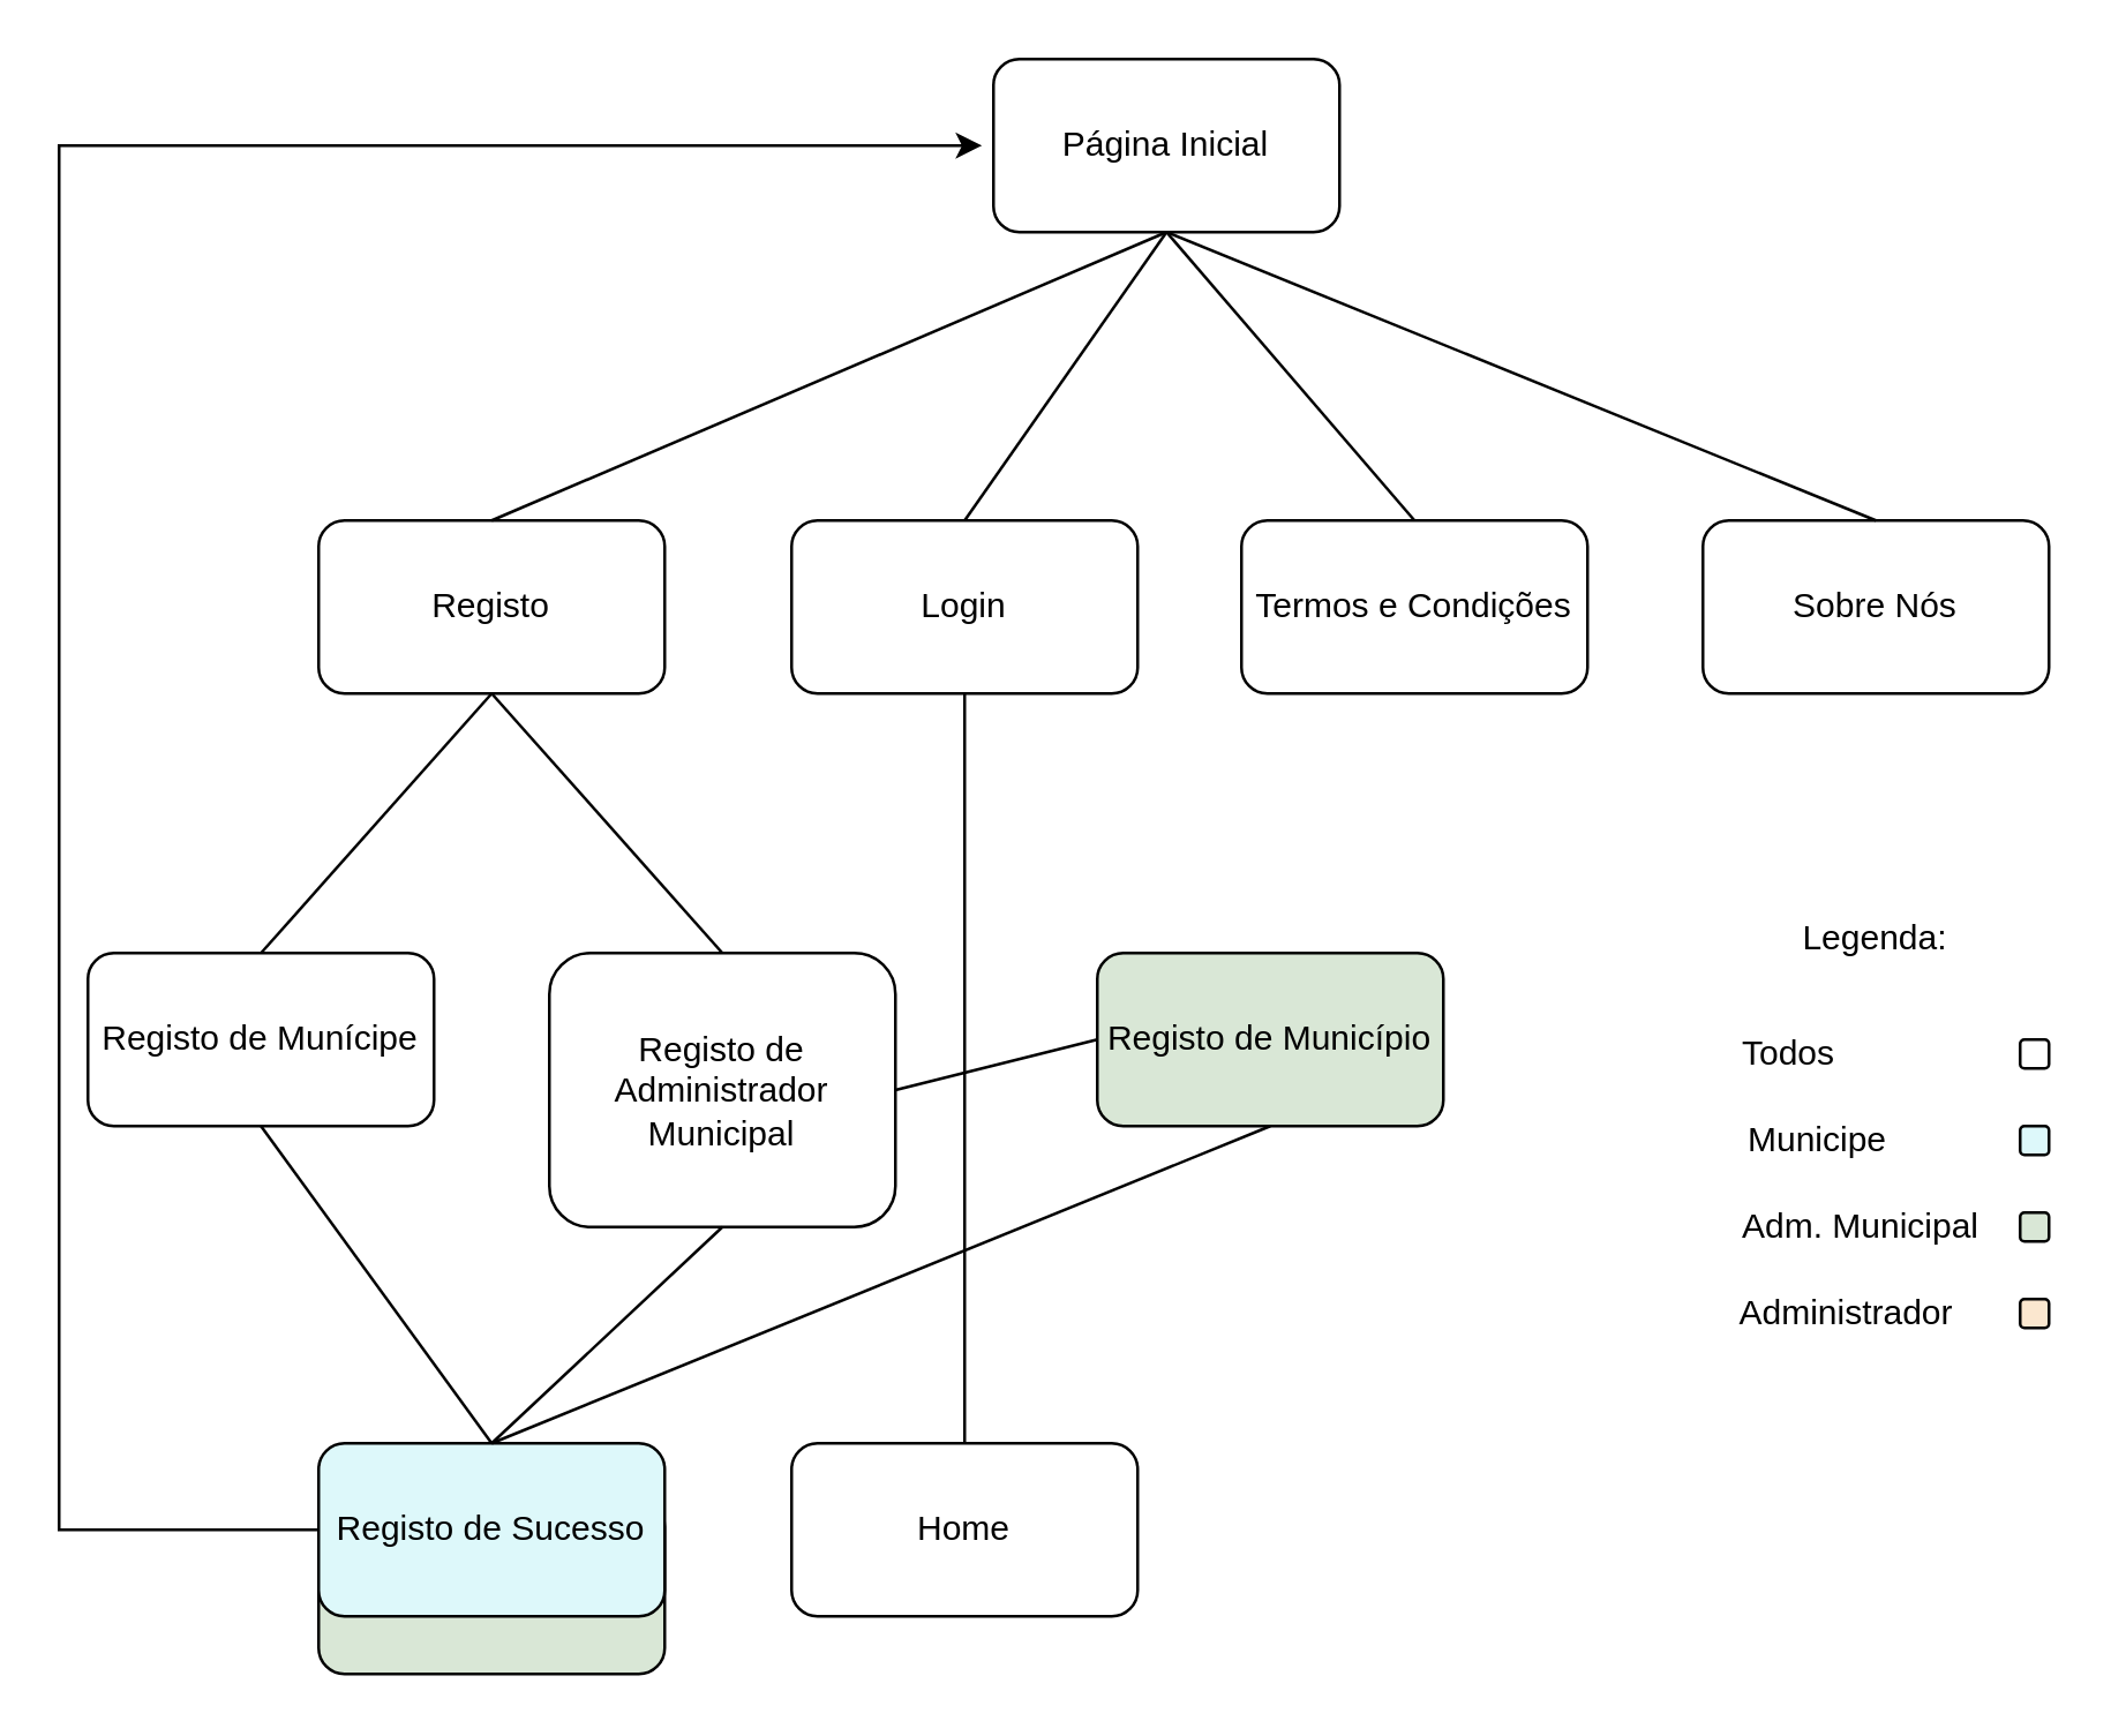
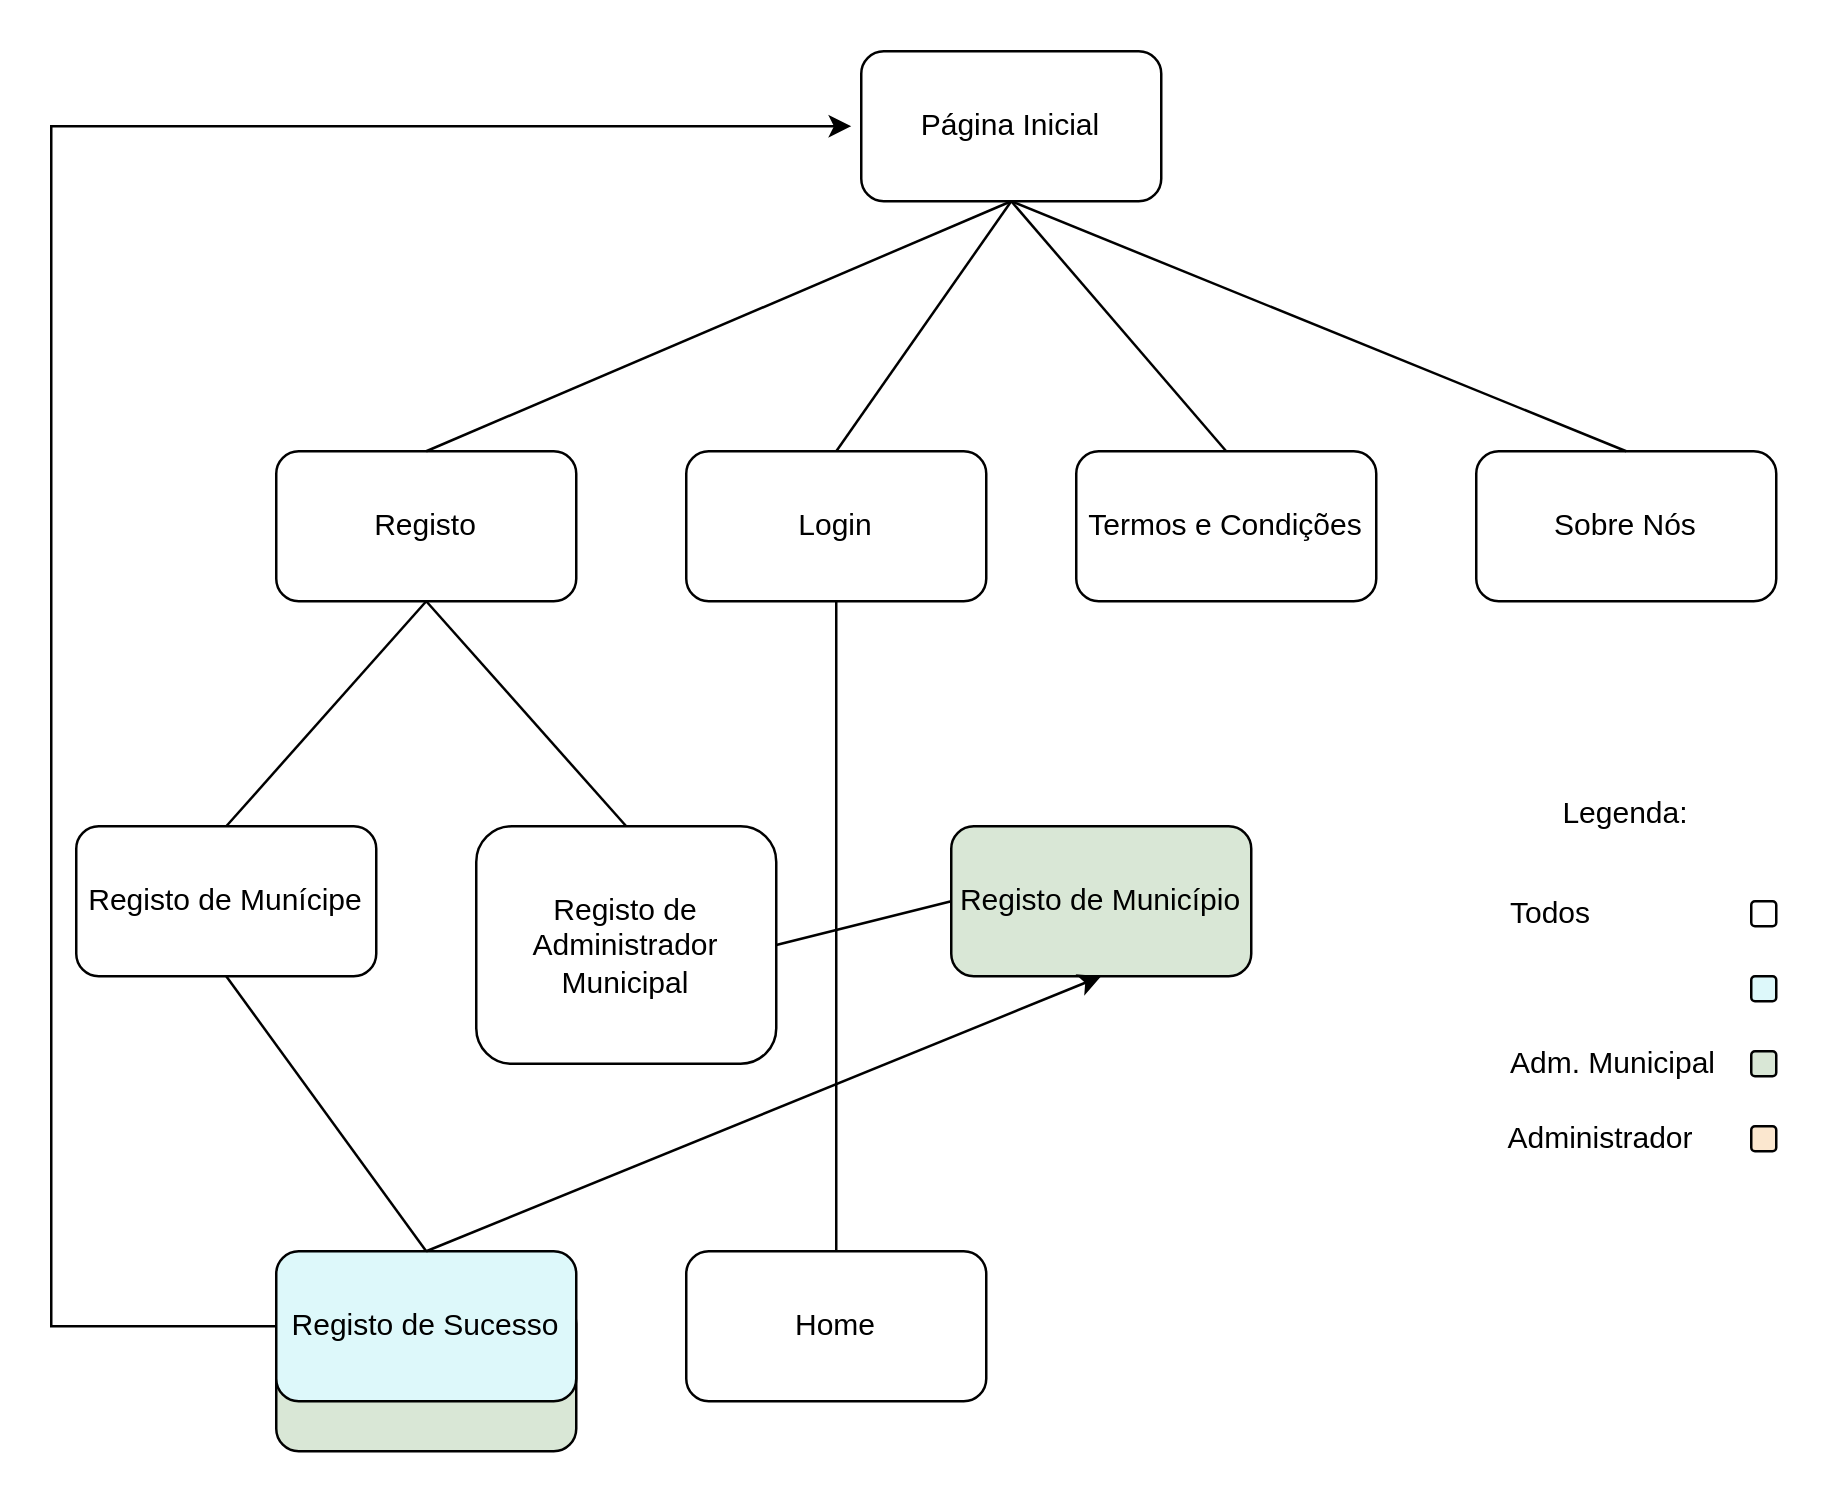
  <mxCell id="0" />
  <mxCell id="1" parent="0" />
  <mxCell id="2" value="" style="rounded=1;whiteSpace=wrap;html=1;fillColor=#D9E7D6;shadow=0;" vertex="1" parent="1"><mxGeometry x="110" y="520" width="120" height="60" as="geometry" /></mxCell>
  <mxCell id="3" value="Página Inicial" style="rounded=1;whiteSpace=wrap;html=1;" vertex="1" parent="1"><mxGeometry x="344" y="20" width="120" height="60" as="geometry" /></mxCell>
  <mxCell id="4" value="Login" style="rounded=1;whiteSpace=wrap;html=1;" vertex="1" parent="1"><mxGeometry x="274" y="180" width="120" height="60" as="geometry" /></mxCell>
  <mxCell id="5" value="Registo" style="rounded=1;whiteSpace=wrap;html=1;" vertex="1" parent="1"><mxGeometry x="110" y="180" width="120" height="60" as="geometry" /></mxCell>
  <mxCell id="6" value="Termos e Condições" style="rounded=1;whiteSpace=wrap;html=1;" vertex="1" parent="1"><mxGeometry x="430" y="180" width="120" height="60" as="geometry" /></mxCell>
  <mxCell id="7" value="Sobre Nós" style="rounded=1;whiteSpace=wrap;html=1;" vertex="1" parent="1"><mxGeometry x="590" y="180" width="120" height="60" as="geometry" /></mxCell>
  <mxCell id="8" value="Registo de Munícipe" style="rounded=1;whiteSpace=wrap;html=1;" vertex="1" parent="1"><mxGeometry x="30" y="330" width="120" height="60" as="geometry" /></mxCell>
  <mxCell id="9" value="Registo de Administrador Municipal" style="rounded=1;whiteSpace=wrap;html=1;" vertex="1" parent="1"><mxGeometry x="190" y="330" width="120" height="95" as="geometry" /></mxCell>
  <mxCell id="10" value="" style="endArrow=none;html=1;rounded=0;exitX=0.5;exitY=1;exitDx=0;exitDy=0;entryX=0.5;entryY=0;entryDx=0;entryDy=0;" edge="1" parent="1" source="3" target="4"><mxGeometry width="50" height="50" relative="1" as="geometry"><mxPoint x="450" y="340" as="sourcePoint" /><mxPoint x="500" y="290" as="targetPoint" /></mxGeometry></mxCell>
  <mxCell id="11" value="" style="endArrow=none;html=1;rounded=0;exitX=0.5;exitY=1;exitDx=0;exitDy=0;entryX=0.5;entryY=0;entryDx=0;entryDy=0;" edge="1" parent="1" source="3" target="5"><mxGeometry width="50" height="50" relative="1" as="geometry"><mxPoint x="414" y="90" as="sourcePoint" /><mxPoint x="180" y="190" as="targetPoint" /></mxGeometry></mxCell>
  <mxCell id="12" value="" style="endArrow=none;html=1;rounded=0;entryX=0.5;entryY=1;entryDx=0;entryDy=0;exitX=0.5;exitY=0;exitDx=0;exitDy=0;" edge="1" parent="1" source="6" target="3"><mxGeometry width="50" height="50" relative="1" as="geometry"><mxPoint x="410" y="150" as="sourcePoint" /><mxPoint x="460" y="100" as="targetPoint" /></mxGeometry></mxCell>
  <mxCell id="13" value="" style="endArrow=none;html=1;rounded=0;entryX=0.5;entryY=1;entryDx=0;entryDy=0;exitX=0.5;exitY=0;exitDx=0;exitDy=0;" edge="1" parent="1" source="7" target="3"><mxGeometry width="50" height="50" relative="1" as="geometry"><mxPoint x="530" y="150" as="sourcePoint" /><mxPoint x="580" y="100" as="targetPoint" /></mxGeometry></mxCell>
  <mxCell id="14" value="" style="endArrow=none;html=1;rounded=0;entryX=0.5;entryY=1;entryDx=0;entryDy=0;exitX=0.5;exitY=0;exitDx=0;exitDy=0;" edge="1" parent="1" source="8" target="5"><mxGeometry width="50" height="50" relative="1" as="geometry"><mxPoint x="250" y="310" as="sourcePoint" /><mxPoint x="300" y="260" as="targetPoint" /></mxGeometry></mxCell>
  <mxCell id="15" value="" style="endArrow=none;html=1;rounded=0;entryX=0.5;entryY=1;entryDx=0;entryDy=0;exitX=0.5;exitY=0;exitDx=0;exitDy=0;" edge="1" parent="1" source="9" target="5"><mxGeometry width="50" height="50" relative="1" as="geometry"><mxPoint x="400" y="320" as="sourcePoint" /><mxPoint x="450" y="270" as="targetPoint" /></mxGeometry></mxCell>
  <mxCell id="16" style="edgeStyle=orthogonalEdgeStyle;rounded=0;orthogonalLoop=1;jettySize=auto;html=1;" edge="1" parent="1" source="17"><mxGeometry relative="1" as="geometry"><mxPoint x="340" y="50" as="targetPoint" /><Array as="points"><mxPoint x="20" y="530" /><mxPoint x="20" y="50" /></Array></mxGeometry></mxCell>
  <mxCell id="17" value="Registo de Sucesso" style="rounded=1;whiteSpace=wrap;html=1;fillColor=#DDF8FA;" vertex="1" parent="1"><mxGeometry x="110" y="500" width="120" height="60" as="geometry" /></mxCell>
- <mxCell id="18" value="" style="endArrow=none;html=1;rounded=0;entryX=0.5;entryY=1;entryDx=0;entryDy=0;exitX=0.5;exitY=0;exitDx=0;exitDy=0;" edge="1" parent="1" source="17" target="9"><mxGeometry width="50" height="50" relative="1" as="geometry"><mxPoint x="450" y="340" as="sourcePoint" /><mxPoint x="500" y="290" as="targetPoint" /></mxGeometry></mxCell>
  <mxCell id="19" value="" style="endArrow=none;html=1;rounded=0;exitX=0.5;exitY=0;exitDx=0;exitDy=0;entryX=0.5;entryY=1;entryDx=0;entryDy=0;" edge="1" parent="1" source="17" target="8"><mxGeometry width="50" height="50" relative="1" as="geometry"><mxPoint x="130" y="430" as="sourcePoint" /><mxPoint x="180" y="380" as="targetPoint" /></mxGeometry></mxCell>
  <mxCell id="20" value="Home" style="rounded=1;whiteSpace=wrap;html=1;" vertex="1" parent="1"><mxGeometry x="274" y="500" width="120" height="60" as="geometry" /></mxCell>
  <mxCell id="21" value="" style="endArrow=none;html=1;rounded=0;entryX=0.5;entryY=1;entryDx=0;entryDy=0;exitX=0.5;exitY=0;exitDx=0;exitDy=0;" edge="1" parent="1" source="20" target="4"><mxGeometry width="50" height="50" relative="1" as="geometry"><mxPoint x="140" y="320" as="sourcePoint" /><mxPoint x="190" y="270" as="targetPoint" /></mxGeometry></mxCell>
  <mxCell id="22" value="Registo de Município" style="rounded=1;whiteSpace=wrap;html=1;fillColor=#D9E7D6;" vertex="1" parent="1"><mxGeometry x="380" y="330" width="120" height="60" as="geometry" /></mxCell>
  <mxCell id="23" value="" style="endArrow=none;html=1;rounded=0;exitX=1;exitY=0.5;exitDx=0;exitDy=0;entryX=0;entryY=0.5;entryDx=0;entryDy=0;" edge="1" parent="1" source="9" target="22"><mxGeometry width="50" height="50" relative="1" as="geometry"><mxPoint x="540" y="480" as="sourcePoint" /><mxPoint x="590" y="430" as="targetPoint" /></mxGeometry></mxCell>
- <mxCell id="24" value="" style="endArrow=none;html=1;rounded=0;entryX=0.5;entryY=1;entryDx=0;entryDy=0;exitX=0.5;exitY=0;exitDx=0;exitDy=0;" edge="1" parent="1" source="17" target="22"><mxGeometry width="50" height="50" relative="1" as="geometry"><mxPoint x="570" y="500" as="sourcePoint" /><mxPoint x="620" y="450" as="targetPoint" /></mxGeometry></mxCell>
+ <mxCell id="24" value="" style="endArrow=classic;html=1;rounded=0;entryX=0.5;entryY=1;entryDx=0;entryDy=0;exitX=0.5;exitY=0;exitDx=0;exitDy=0;" edge="1" parent="1" source="17" target="22"><mxGeometry width="50" height="50" relative="1" as="geometry"><mxPoint x="570" y="500" as="sourcePoint" /><mxPoint x="620" y="450" as="targetPoint" /></mxGeometry></mxCell>
  <mxCell id="25" value="" style="group" vertex="1" connectable="0" parent="1"><mxGeometry x="590" y="310" width="120" height="160" as="geometry" /></mxCell>
  <mxCell id="26" value="Legenda:" style="text;html=1;strokeColor=none;fillColor=none;align=center;verticalAlign=middle;whiteSpace=wrap;rounded=0;" vertex="1" parent="25"><mxGeometry x="30" width="60" height="30" as="geometry" /></mxCell>
  <mxCell id="27" value="Todos" style="text;html=1;strokeColor=none;fillColor=none;align=center;verticalAlign=middle;whiteSpace=wrap;rounded=0;" vertex="1" parent="25"><mxGeometry y="40" width="60" height="30" as="geometry" /></mxCell>
  <mxCell id="28" value="" style="rounded=1;whiteSpace=wrap;html=1;" vertex="1" parent="25"><mxGeometry x="110" y="50" width="10" height="10" as="geometry" /></mxCell>
- <mxCell id="29" value="Municipe" style="text;html=1;strokeColor=none;fillColor=none;align=center;verticalAlign=middle;whiteSpace=wrap;rounded=0;" vertex="1" parent="25"><mxGeometry x="10" y="70" width="60" height="30" as="geometry" /></mxCell>
  <mxCell id="30" value="" style="rounded=1;whiteSpace=wrap;html=1;fillColor=#ddf8fa;strokeColor=default;" vertex="1" parent="25"><mxGeometry x="110" y="80" width="10" height="10" as="geometry" /></mxCell>
  <mxCell id="31" value="Adm. Municipal" style="text;html=1;strokeColor=none;fillColor=none;align=center;verticalAlign=middle;whiteSpace=wrap;rounded=0;" vertex="1" parent="25"><mxGeometry x="10" y="100" width="90" height="30" as="geometry" /></mxCell>
  <mxCell id="32" value="" style="rounded=1;whiteSpace=wrap;html=1;fillColor=#d9e7d6;" vertex="1" parent="25"><mxGeometry x="110" y="110" width="10" height="10" as="geometry" /></mxCell>
  <mxCell id="33" value="Administrador" style="text;html=1;strokeColor=none;fillColor=none;align=center;verticalAlign=middle;whiteSpace=wrap;rounded=0;" vertex="1" parent="25"><mxGeometry x="20" y="130" width="60" height="30" as="geometry" /></mxCell>
  <mxCell id="34" value="" style="rounded=1;whiteSpace=wrap;html=1;fillColor=#fbe7cf;" vertex="1" parent="25"><mxGeometry x="110" y="140" width="10" height="10" as="geometry" /></mxCell>
